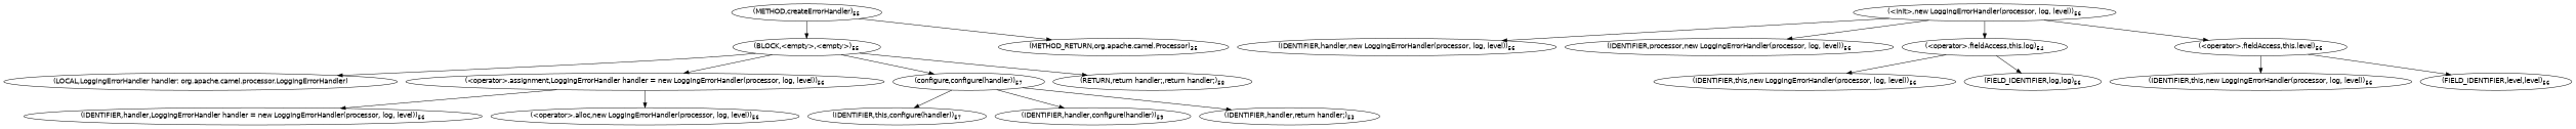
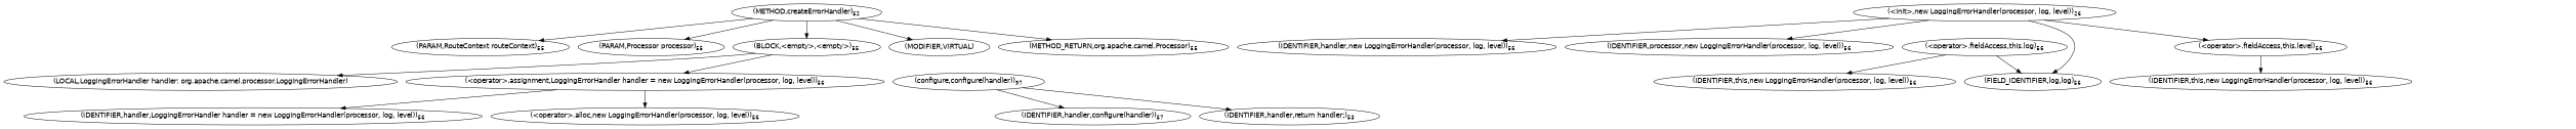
  digraph {
    fontname="DejaVu Sans"
    node [fontname="DejaVu Sans"]
    edge [fontname="DejaVu Sans"]
-   n1 [label=<(METHOD,createErrorHandler)<SUB>55</SUB>>]
+   n1 [label=<(METHOD,createErrorHandler)<SUB>52</SUB>>]
+   n2 [label=<(PARAM,RouteContext routeContext)<SUB>55</SUB>>]
+   n3 [label=<(PARAM,Processor processor)<SUB>55</SUB>>]
    n4 [label=<(BLOCK,&lt;empty&gt;,&lt;empty&gt;)<SUB>55</SUB>>]
-   n6 [label=<(METHOD_RETURN,org.apache.camel.Processor)<SUB>35</SUB>>]
+   n5 [label=<(MODIFIER,VIRTUAL)>]
+   n6 [label=<(METHOD_RETURN,org.apache.camel.Processor)<SUB>55</SUB>>]
    n7 [label=<(LOCAL,LoggingErrorHandler handler: org.apache.camel.processor.LoggingErrorHandler)>]
    n8 [label=<(&lt;operator&gt;.assignment,LoggingErrorHandler handler = new LoggingErrorHandler(processor, log, level))<SUB>56</SUB>>]
-   n9 [label=<(configure,configure(handler))<SUB>57</SUB>>]
-   n10 [label=<(RETURN,return handler;,return handler;)<SUB>58</SUB>>]
+   n9 [label=<(configure,configure(handler))<SUB>97</SUB>>]
    n11 [label=<(IDENTIFIER,handler,LoggingErrorHandler handler = new LoggingErrorHandler(processor, log, level))<SUB>56</SUB>>]
    n12 [label=<(&lt;operator&gt;.alloc,new LoggingErrorHandler(processor, log, level))<SUB>56</SUB>>]
-   n13 [label=<(&lt;init&gt;,new LoggingErrorHandler(processor, log, level))<SUB>56</SUB>>]
+   n13 [label=<(&lt;init&gt;,new LoggingErrorHandler(processor, log, level))<SUB>26</SUB>>]
    n14 [label=<(IDENTIFIER,handler,new LoggingErrorHandler(processor, log, level))<SUB>56</SUB>>]
    n15 [label=<(IDENTIFIER,processor,new LoggingErrorHandler(processor, log, level))<SUB>56</SUB>>]
-   n16 [label=<(&lt;operator&gt;.fieldAccess,this.log)<SUB>54</SUB>>]
+   n16 [label=<(&lt;operator&gt;.fieldAccess,this.log)<SUB>56</SUB>>]
    n17 [label=<(&lt;operator&gt;.fieldAccess,this.level)<SUB>56</SUB>>]
-   n18 [label=<(IDENTIFIER,this,configure(handler))<SUB>57</SUB>>]
-   n19 [label=<(IDENTIFIER,handler,configure(handler))<SUB>59</SUB>>]
+   n19 [label=<(IDENTIFIER,handler,configure(handler))<SUB>57</SUB>>]
    n20 [label=<(IDENTIFIER,handler,return handler;)<SUB>53</SUB>>]
    n21 [label=<(IDENTIFIER,this,new LoggingErrorHandler(processor, log, level))<SUB>56</SUB>>]
    n22 [label=<(FIELD_IDENTIFIER,log,log)<SUB>56</SUB>>]
    n23 [label=<(IDENTIFIER,this,new LoggingErrorHandler(processor, log, level))<SUB>56</SUB>>]
-   n24 [label=<(FIELD_IDENTIFIER,level,level)<SUB>56</SUB>>]
+   n1 -> n2
+   n1 -> n3
    n1 -> n4
+   n1 -> n5
    n1 -> n6
    n4 -> n7
    n4 -> n8
-   n4 -> n9
-   n4 -> n10
    n8 -> n11
    n8 -> n12
-   n9 -> n18
    n9 -> n19
    n9 -> n20
    n13 -> n14
    n13 -> n15
-   n13 -> n16
+   n13 -> n22
    n13 -> n17
    n16 -> n21
    n16 -> n22
    n17 -> n23
-   n17 -> n24
  }
